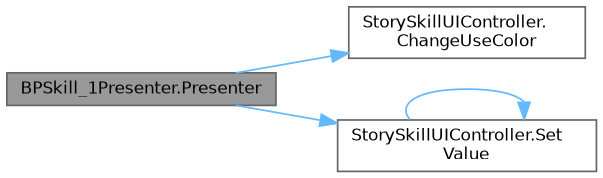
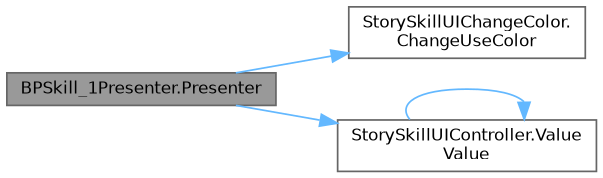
  digraph {
    rankdir=LR
    node [color=grey40 fillcolor=white fontname=Helvetica fontsize=10 shape=box style=filled]
    edge [color=steelblue1 fontname=Helvetica fontsize=10 labelfontname=Helvetica labelfontsize=10 style=solid]
    n1 [color=gray40 fillcolor=grey60 fontcolor=black height=0.2 label="BPSkill_1Presenter.Presenter" width=0.4]
-   n2 [height=0.2 label="StorySkillUIController.\lChangeUseColor" width=0.4]
-   n3 [height=0.2 label="StorySkillUIController.Set\lValue" width=0.4]
+   n2 [height=0.2 label="StorySkillUIChangeColor.\lChangeUseColor" width=0.4]
+   n3 [height=0.2 label="StorySkillUIController.Value\lValue" width=0.4]
    n1 -> n2
    n1 -> n3
    n3 -> n3
  }
